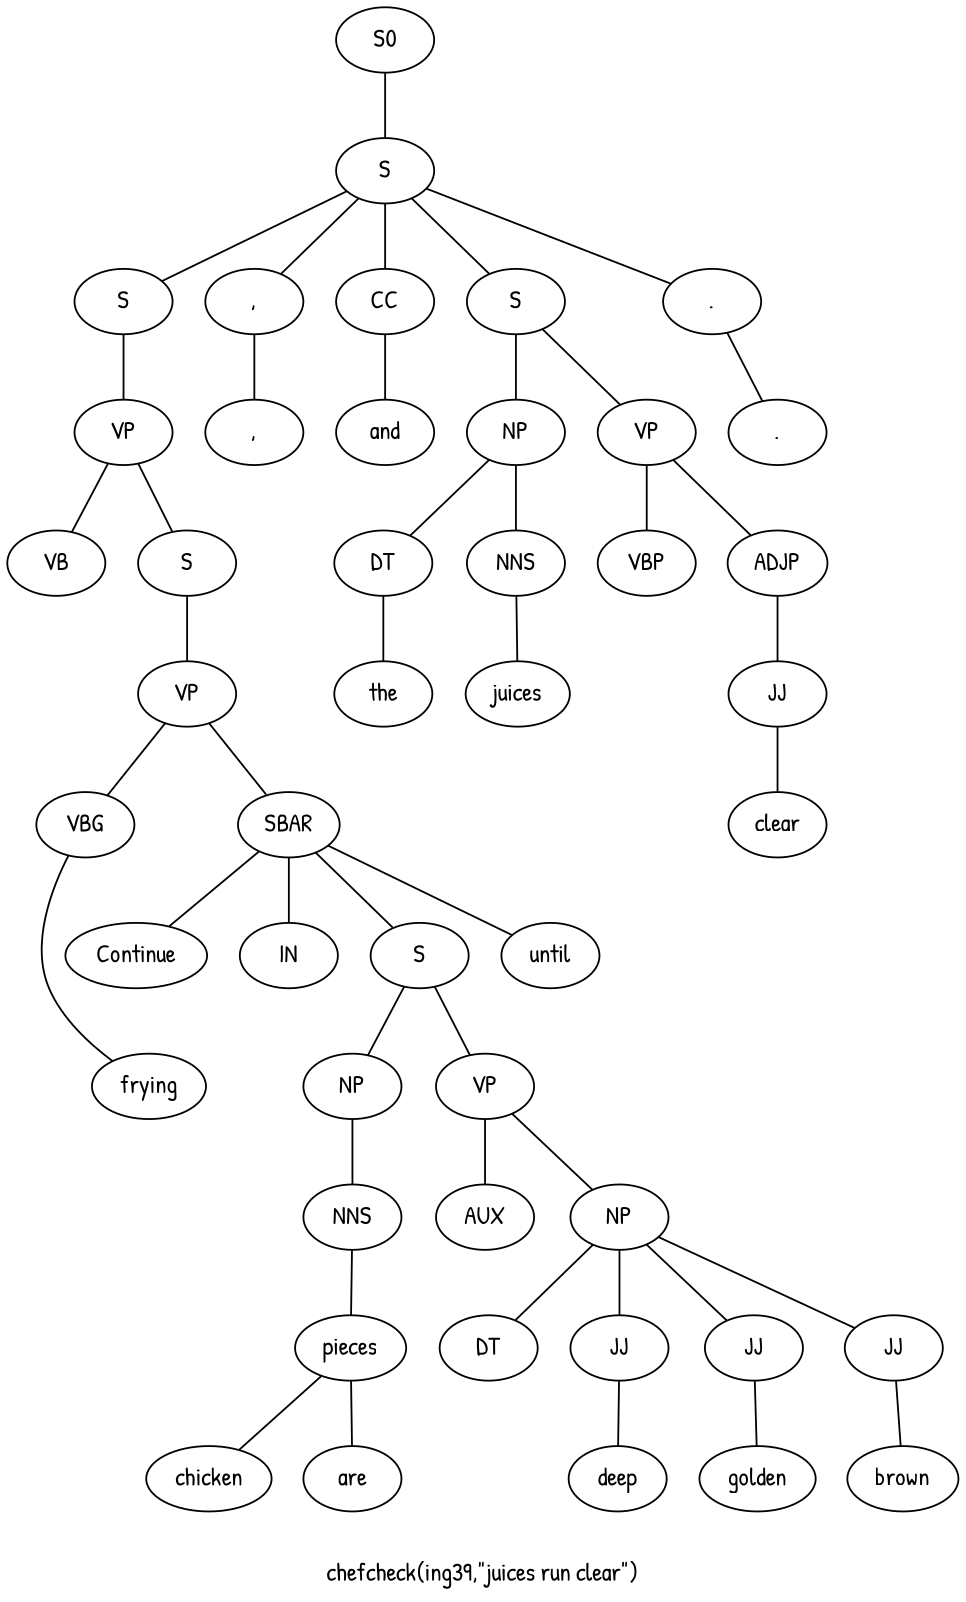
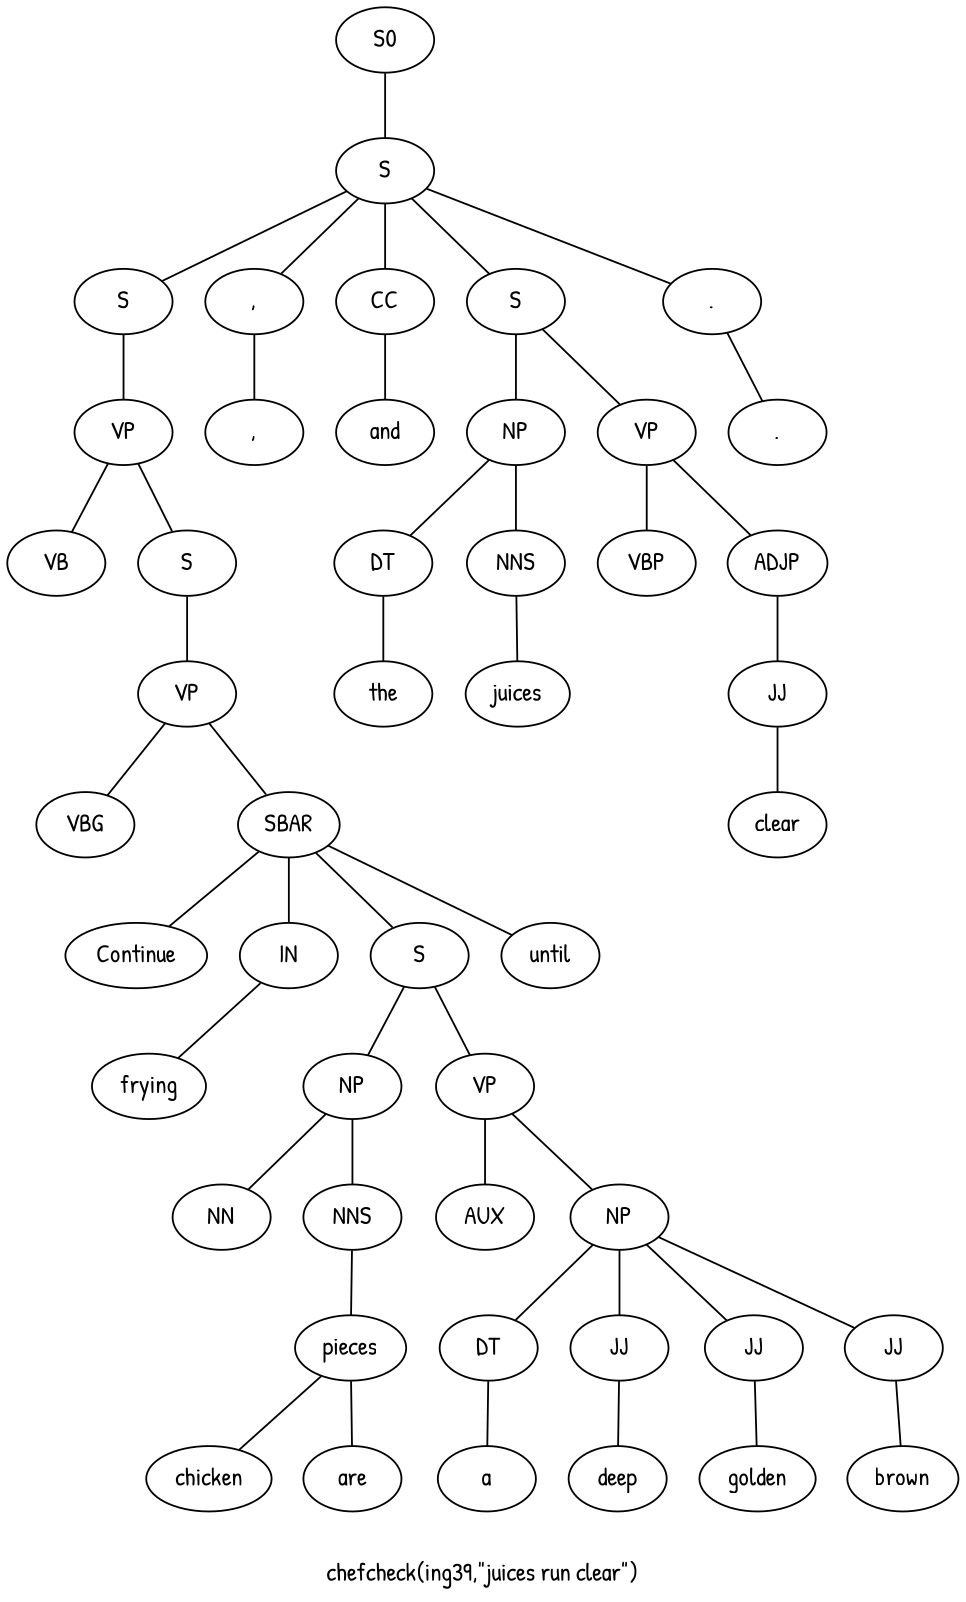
  graph {
    fontname="Patrick Hand"
    label="chefcheck(ing39,\"juices run clear\")"
    node [fontname="Patrick Hand"]
    edge [fontname="Patrick Hand"]
    n1 [label=S0]
    n2 [label=S]
    n3 [label=S]
    n4 [label=","]
    n5 [label=CC]
    n6 [label=S]
    n7 [label="."]
    n8 [label=VP]
    n9 [label=","]
    n10 [label=and]
    n11 [label=NP]
    n12 [label=VP]
    n13 [label="."]
    n14 [label=VB]
    n15 [label=S]
    n16 [label=VP]
    n17 [label=Continue]
    n18 [label=VBG]
    n19 [label=SBAR]
    n20 [label=frying]
    n21 [label=IN]
    n22 [label=S]
    n23 [label=until]
    n24 [label=NP]
    n25 [label=VP]
+   n26 [label=NN]
    n27 [label=NNS]
    n28 [label=AUX]
    n29 [label=NP]
    n30 [label=pieces]
    n31 [label=chicken]
    n32 [label=are]
    n33 [label=DT]
    n34 [label=JJ]
    n35 [label=JJ]
    n36 [label=JJ]
+   n37 [label=a]
    n38 [label=deep]
    n39 [label=golden]
    n40 [label=brown]
    n41 [label=DT]
    n42 [label=NNS]
    n43 [label=VBP]
    n44 [label=ADJP]
    n45 [label=the]
    n46 [label=juices]
    n47 [label=JJ]
    n48 [label=clear]
    n1 -- n2
    n2 -- n3
    n2 -- n4
    n2 -- n5
    n2 -- n6
    n2 -- n7
    n3 -- n8
    n4 -- n9
    n5 -- n10
    n6 -- n11
    n6 -- n12
    n7 -- n13
    n8 -- n14
    n8 -- n15
    n11 -- n41
    n11 -- n42
    n12 -- n43
    n12 -- n44
    n15 -- n16
    n16 -- n18
    n16 -- n19
-   n18 -- n20
+   n21 -- n20
    n19 -- n17
    n19 -- n21
    n19 -- n22
    n19 -- n23
    n22 -- n24
    n22 -- n25
+   n24 -- n26
    n24 -- n27
    n25 -- n28
    n25 -- n29
    n27 -- n30
    n29 -- n33
    n29 -- n34
    n29 -- n35
    n29 -- n36
    n30 -- n31
    n30 -- n32
+   n33 -- n37
    n34 -- n38
    n35 -- n39
    n36 -- n40
    n41 -- n45
    n42 -- n46
    n44 -- n47
    n47 -- n48
  }
